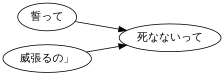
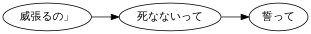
  digraph {
    fontname=Montserrat
    rankdir=LR
    node [fontname=Montserrat]
    edge [fontname=Montserrat]
    n1 [label="誓って"]
    n2 [label="死なないって"]
    n3 [label="威張るの」"]
-   n1 -> n2
+   n2 -> n1
    n3 -> n2
  }
